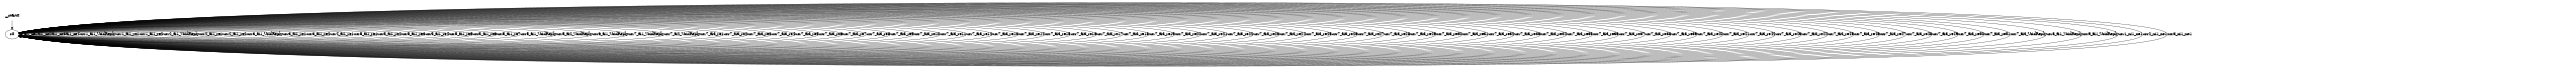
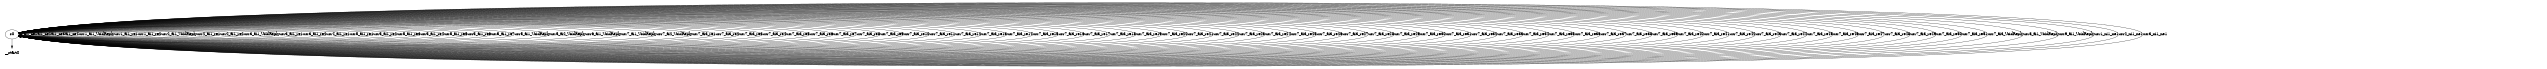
  digraph {
    n1 [label=s0]
    __start0 [shape=none]
    n1 -> n1 [label=ai1_ce1]
    n1 -> n1 [label=ai1_ce2]
    n1 -> n1 [label=ai1_ce3]
    n1 -> n1 [label=ai1_ce4]
    n1 -> n1 [label=usr1_ai1_VoidReply]
    n1 -> n1 [label=usr1_ai1_re1]
    n1 -> n1 [label=usr1_ai1_re2]
    n1 -> n1 [label=usr2_ai1_VoidReply]
    n1 -> n1 [label=usr2_ai1_re1]
    n1 -> n1 [label=usr2_ai1_re2]
    n1 -> n1 [label=usr3_ai1_VoidReply]
    n1 -> n1 [label=usr3_ai1_re1]
    n1 -> n1 [label=usr3_ai1_re2]
    n1 -> n1 [label=usr4_ai1_re1]
    n1 -> n1 [label=usr5_ai1_re1]
    n1 -> n1 [label=usr5_ai1_re2]
    n1 -> n1 [label=usr5_ai1_re3]
    n1 -> n1 [label=usr5_ai1_re4]
    n1 -> n1 [label=usr5_ai1_re5]
    n1 -> n1 [label=usr5_ai1_re6]
    n1 -> n1 [label=usr5_ai1_re7]
    n1 -> n1 [label=usr5_ai1_VoidReply]
    n1 -> n1 [label=usr5_ai2_VoidReply]
    n1 -> n1 [label=usr6_ai1_VoidReply]
    n1 -> n1 [label=usr7_ai1_VoidReply]
    n1 -> n1 [label=usr7_ai2_VoidReply]
    n1 -> n1 [label=usr7_ai3_re1]
    n1 -> n1 [label=usr7_ai3_re2]
    n1 -> n1 [label=usr7_ai3_re3]
    n1 -> n1 [label=usr7_ai3_re4]
    n1 -> n1 [label=usr7_ai3_re5]
    n1 -> n1 [label=usr7_ai3_re6]
    n1 -> n1 [label=usr7_ai3_re7]
    n1 -> n1 [label=usr7_ai3_re8]
    n1 -> n1 [label=usr7_ai3_re9]
    n1 -> n1 [label=usr7_ai3_re10]
    n1 -> n1 [label=usr7_ai3_re11]
    n1 -> n1 [label=usr7_ai3_re12]
    n1 -> n1 [label=usr7_ai3_re13]
    n1 -> n1 [label=usr7_ai3_re14]
    n1 -> n1 [label=usr7_ai3_re15]
    n1 -> n1 [label=usr7_ai3_re16]
    n1 -> n1 [label=usr7_ai3_re17]
    n1 -> n1 [label=usr7_ai3_re18]
    n1 -> n1 [label=usr7_ai3_re19]
    n1 -> n1 [label=usr7_ai3_re20]
    n1 -> n1 [label=usr7_ai3_re21]
    n1 -> n1 [label=usr7_ai3_re22]
    n1 -> n1 [label=usr7_ai3_re23]
    n1 -> n1 [label=usr7_ai3_re24]
    n1 -> n1 [label=usr7_ai3_re25]
    n1 -> n1 [label=usr7_ai3_re26]
    n1 -> n1 [label=usr7_ai3_re27]
    n1 -> n1 [label=usr7_ai3_re28]
    n1 -> n1 [label=usr7_ai3_re29]
    n1 -> n1 [label=usr7_ai3_re30]
    n1 -> n1 [label=usr7_ai3_re31]
    n1 -> n1 [label=usr7_ai3_re32]
    n1 -> n1 [label=usr7_ai3_re33]
    n1 -> n1 [label=usr7_ai3_re34]
    n1 -> n1 [label=usr7_ai3_re35]
    n1 -> n1 [label=usr7_ai3_re36]
    n1 -> n1 [label=usr7_ai3_re37]
    n1 -> n1 [label=usr7_ai3_re38]
    n1 -> n1 [label=usr7_ai3_re39]
    n1 -> n1 [label=usr7_ai3_re40]
    n1 -> n1 [label=usr7_ai3_re41]
    n1 -> n1 [label=usr7_ai3_re42]
    n1 -> n1 [label=usr7_ai3_re43]
    n1 -> n1 [label=usr7_ai3_re44]
    n1 -> n1 [label=usr7_ai3_re45]
    n1 -> n1 [label=usr7_ai3_re46]
    n1 -> n1 [label=usr7_ai3_re47]
    n1 -> n1 [label=usr7_ai3_re48]
    n1 -> n1 [label=usr7_ai3_re49]
    n1 -> n1 [label=usr7_ai3_re50]
    n1 -> n1 [label=usr7_ai3_re51]
    n1 -> n1 [label=usr7_ai3_VoidReply]
    n1 -> n1 [label=usr8_ai1_VoidReply]
    n1 -> n1 [label=usr9_ai1_VoidReply]
    n1 -> n1 [label=usr1_ni1_ne1]
    n1 -> n1 [label=usr2_ni1_ne1]
    n1 -> n1 [label=usr3_ni1_ne1]
-   __start0 -> n1
+   n1 -> __start0
  }
